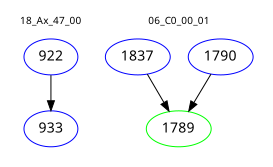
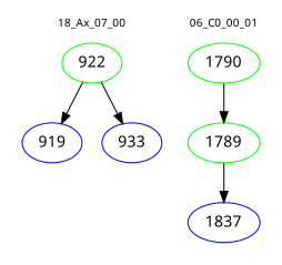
  digraph {
    fontname="Noto Sans"
    node [color=blue fontname="Noto Sans"]
    edge [color=black fontname="Noto Sans"]
-   n1 [label=922]
+   n1 [color=green label=922]
+   n2 [label=919]
    n3 [label=933]
    n4 [color=green label=1789]
-   n5 [label=1790]
+   n5 [color=green label=1790]
    n6 [label=1837]
    subgraph cluster_1 {
      color=white
      fontsize=10
-     label="18_Ax_47_00"
+     label="18_Ax_07_00"
      n1
+     n2
      n3
    }
    subgraph cluster_2 {
      color=white
      fontsize=10
      label="06_C0_00_01"
      n4
      n5
      n6
    }
+   n1 -> n2
    n1 -> n3
-   n6 -> n4
+   n4 -> n6
    n5 -> n4
  }
